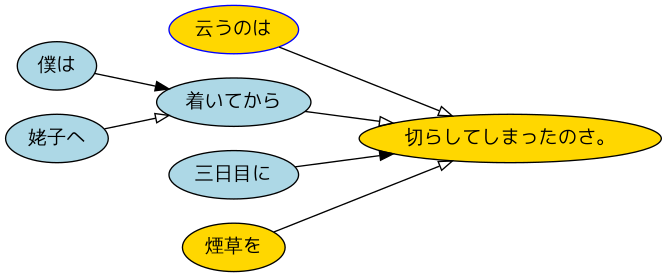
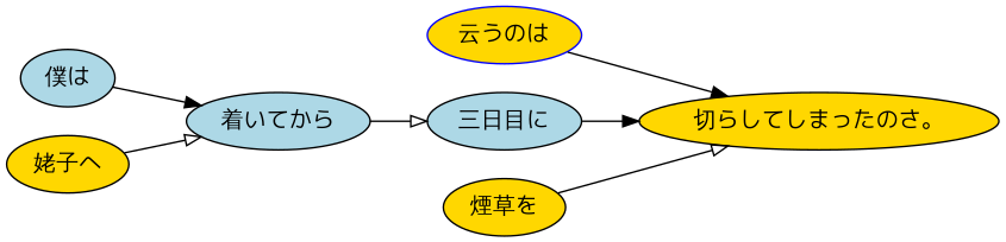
  digraph {
    fontname="DejaVu Sans Mono"
    rankdir=LR
    node [color=black fillcolor=gold fontname="DejaVu Sans Mono" style=filled]
    edge [arrowhead=onormal fontname="DejaVu Sans Mono"]
    n1 [color=blue label="云うのは"]
    n2 [label="切らしてしまったのさ。"]
    n3 [fillcolor=lightblue label="僕は"]
    n4 [fillcolor=lightblue label="着いてから"]
-   n5 [fillcolor=lightblue label="姥子へ"]
+   n5 [label="姥子へ"]
    n6 [fillcolor=lightblue label="三日目に"]
    n7 [label="煙草を"]
-   n1 -> n2
+   n1 -> n2 [arrowhead=normal]
    n3 -> n4 [arrowhead=normal]
-   n4 -> n2
+   n4 -> n6
    n5 -> n4
    n6 -> n2 [arrowhead=normal]
    n7 -> n2
  }
